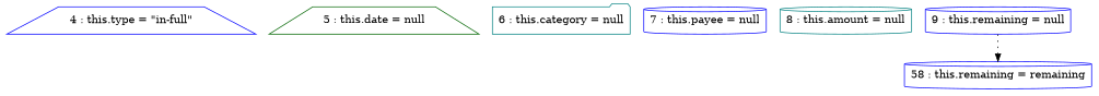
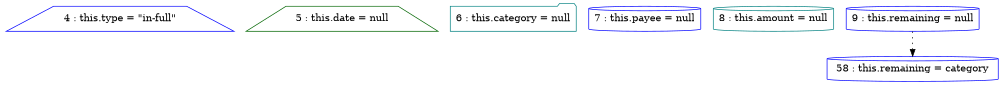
  digraph {
    node [color=blue shape=cylinder]
    "4 : this.type = \"in-full\"" [shape=trapezium]
    "5 : this.date = null" [color=darkgreen shape=trapezium]
    "6 : this.category = null" [color=teal shape=folder]
    "7 : this.payee = null"
    "8 : this.amount = null" [color=teal]
    "9 : this.remaining = null"
-   "58 : this.remaining = remaining"
+   "58 : this.remaining = remaining" [label="58 : this.remaining = category"]
    "9 : this.remaining = null" -> "58 : this.remaining = remaining" [style=dotted]
  }
